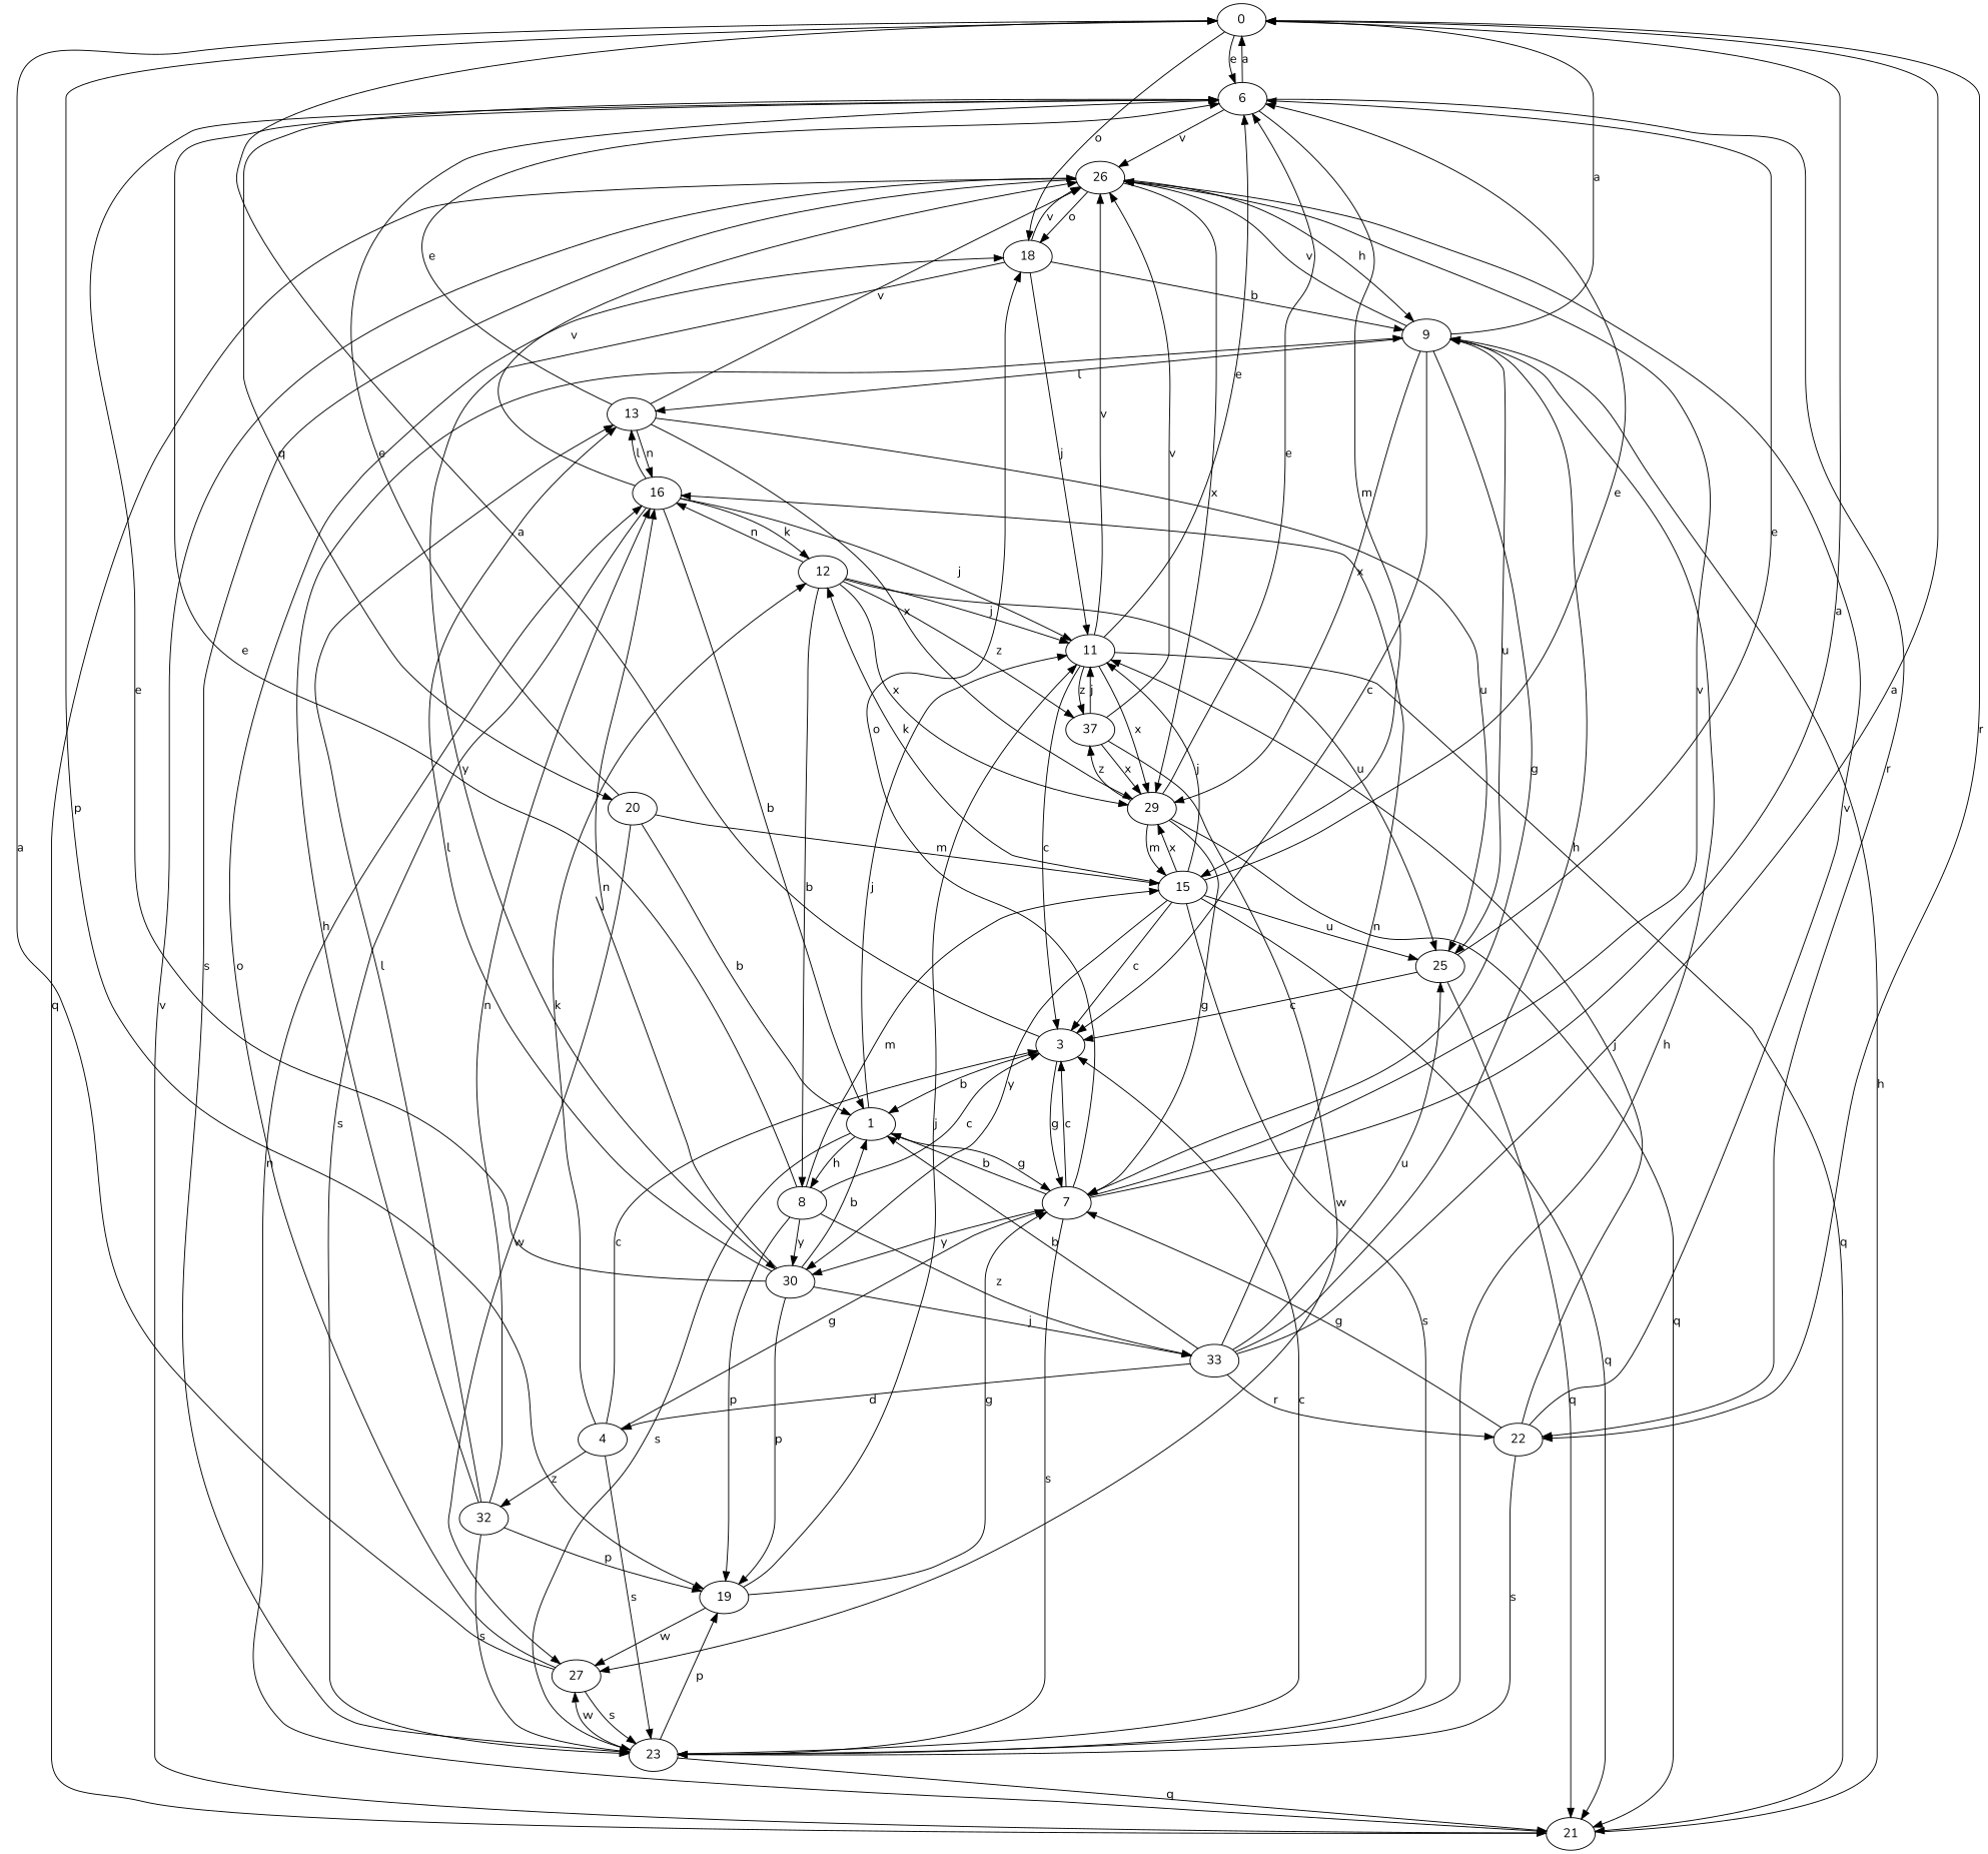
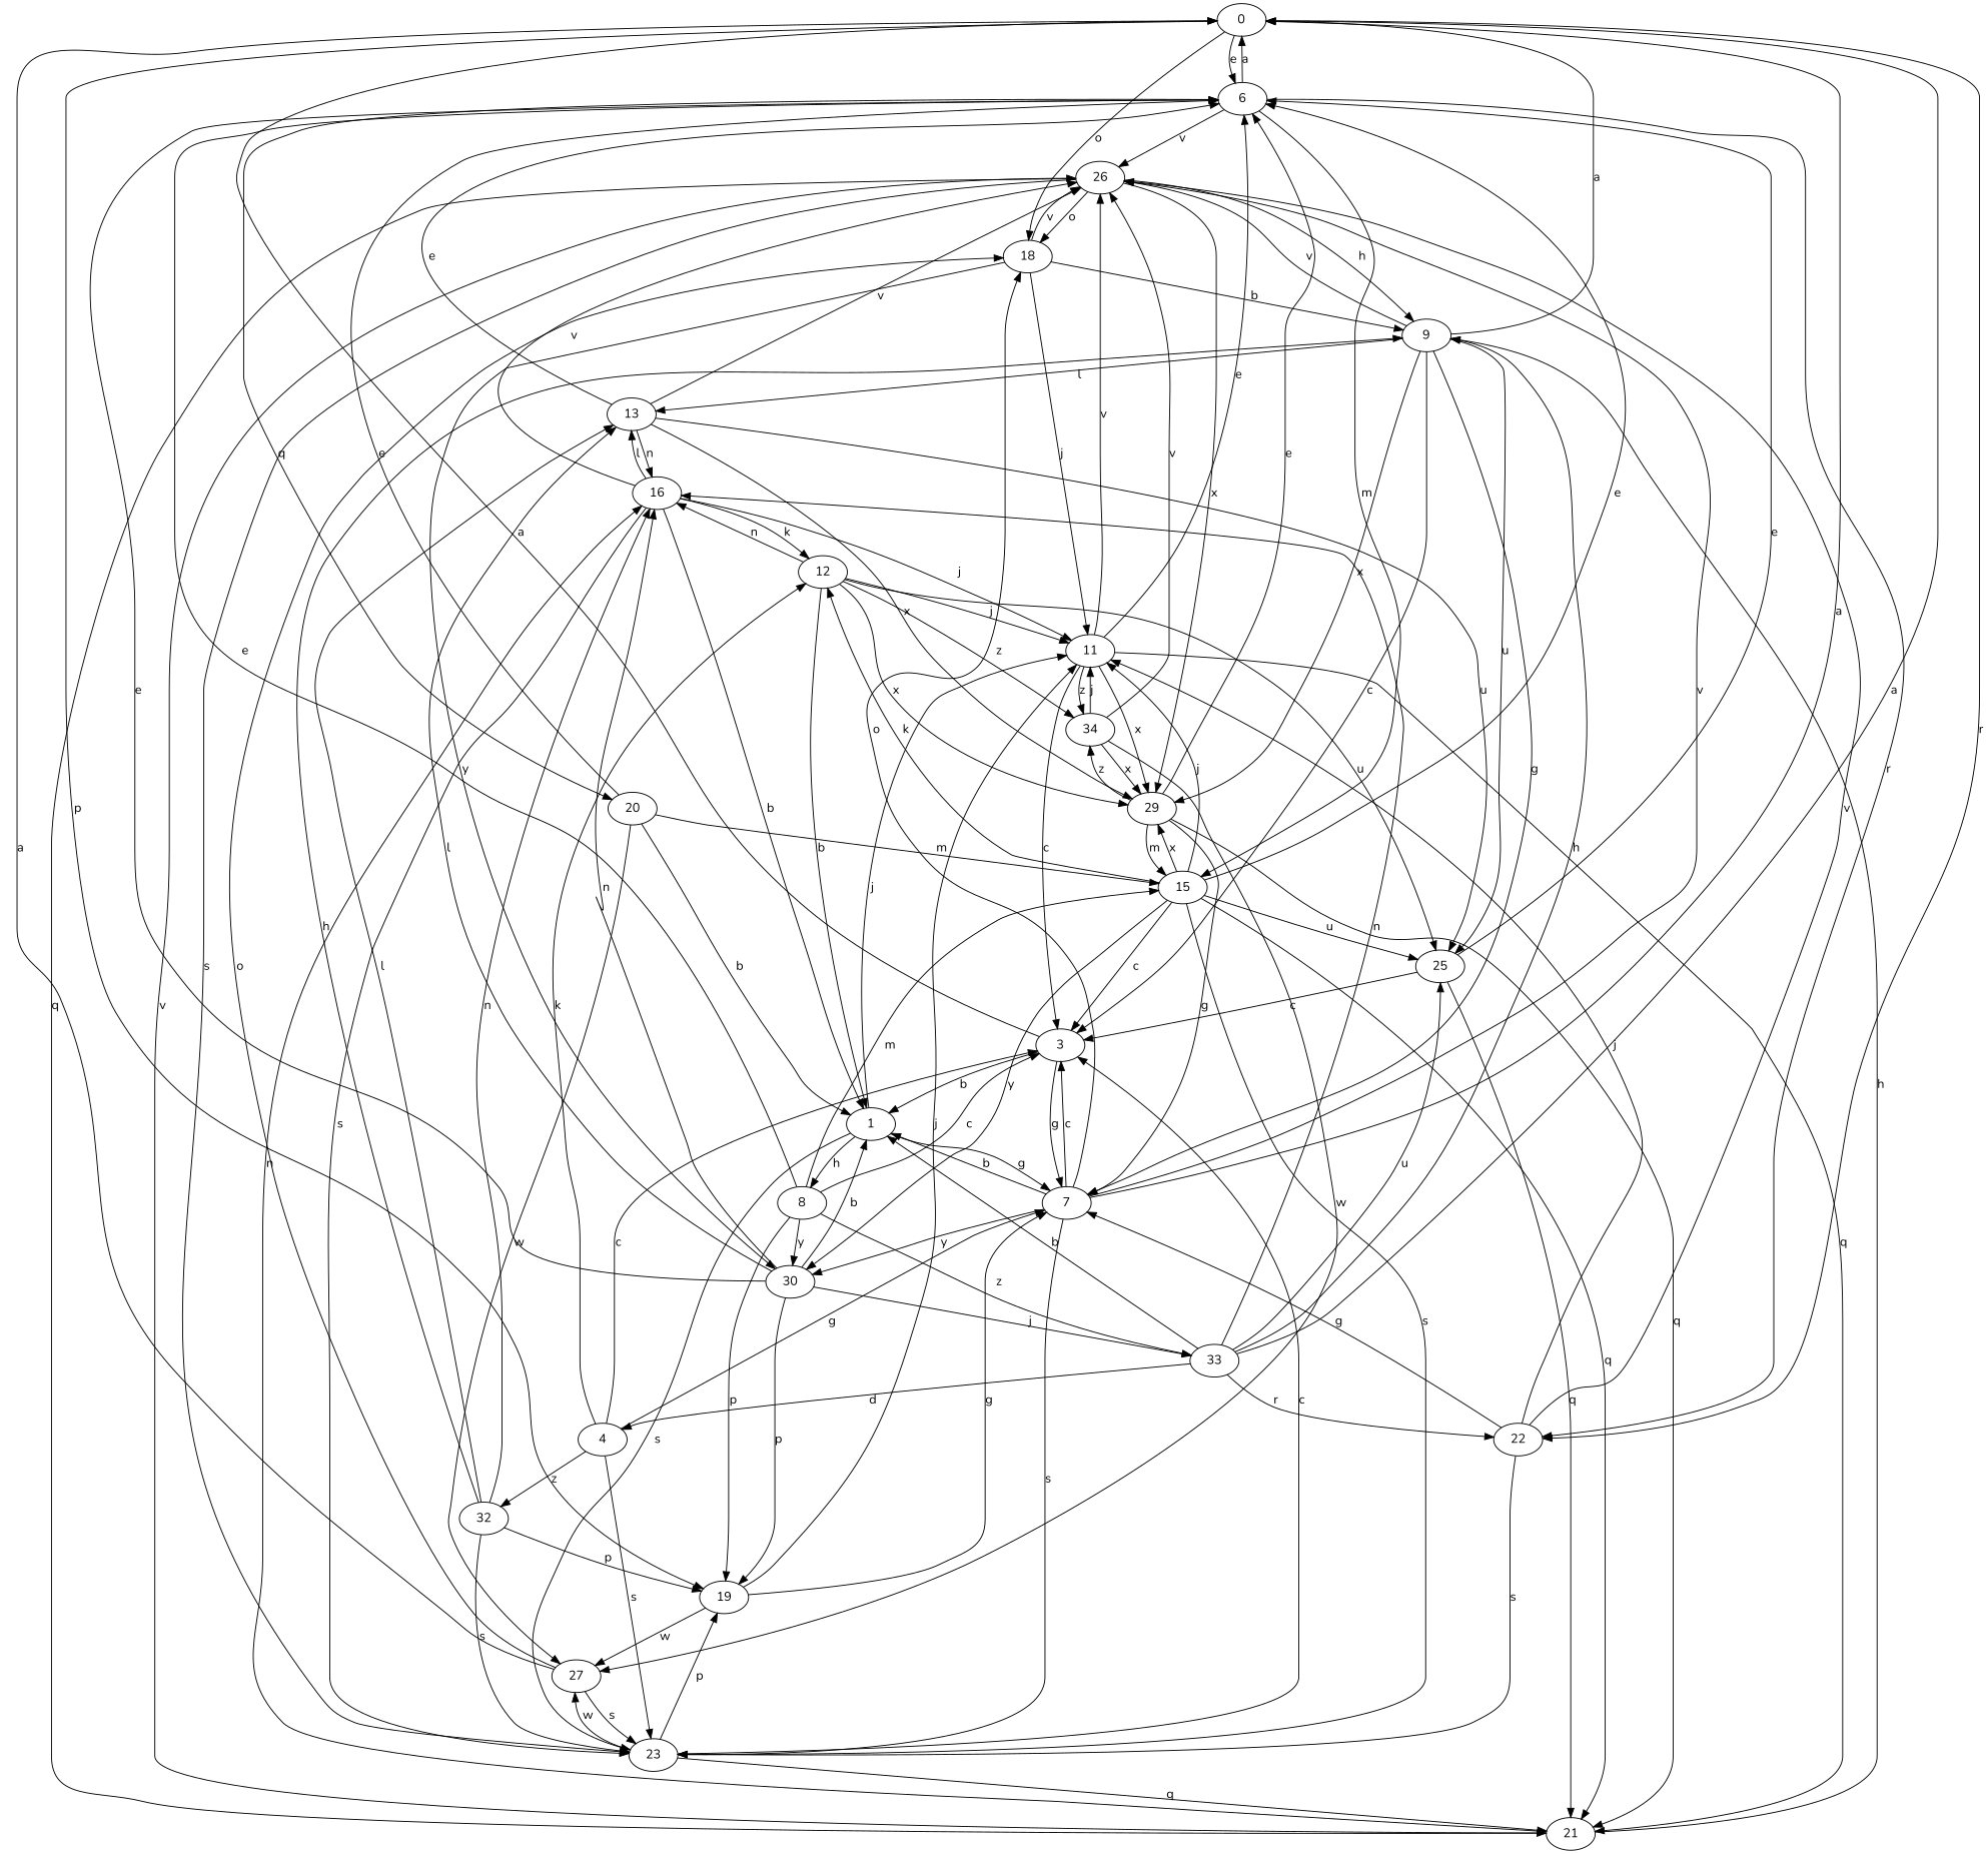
  strict digraph {
    fontname=Nunito
    node [fontname=Nunito]
    edge [fontname=Nunito]
    0
    6
    19
    22
    18
    15
    20
    26
    7
    11
    27
    23
    1
    8
    3
    30
    33
    29
    21
-   34 [label=37]
+   34
    9
    4
    12
    32
    25
    16
    13
    0 -> 6 [label=e]
    0 -> 19 [label=p]
    0 -> 22 [label=r]
    0 -> 18 [label=o]
    6 -> 0 [label=a]
    6 -> 22 [label=r]
    6 -> 15 [label=m]
    6 -> 20 [label=q]
    6 -> 26 [label=v]
    19 -> 7 [label=g]
    19 -> 11 [label=j]
    19 -> 27 [label=w]
    22 -> 26 [label=v]
    22 -> 7 [label=g]
    22 -> 11 [label=j]
    22 -> 23 [label=s]
    18 -> 26 [label=v]
    18 -> 11 [label=j]
    18 -> 30 [label=y]
    18 -> 9 [label=b]
    15 -> 6 [label=e]
    15 -> 11 [label=j]
    15 -> 23 [label=s]
    15 -> 3 [label=c]
    15 -> 30 [label=y]
    15 -> 29 [label=x]
    15 -> 21 [label=q]
    15 -> 12 [label=k]
    15 -> 25 [label=u]
    20 -> 6 [label=e]
    20 -> 15 [label=m]
    20 -> 27 [label=w]
    20 -> 1 [label=b]
    26 -> 18 [label=o]
    26 -> 23 [label=s]
    26 -> 29 [label=x]
    26 -> 21 [label=q]
    26 -> 9 [label=h]
    7 -> 0 [label=a]
    7 -> 18 [label=o]
    7 -> 26 [label=v]
    7 -> 23 [label=s]
    7 -> 1 [label=b]
    7 -> 3 [label=c]
    7 -> 30 [label=y]
    11 -> 6 [label=e]
    11 -> 26 [label=v]
    11 -> 3 [label=c]
    11 -> 29 [label=x]
    11 -> 21 [label=q]
    11 -> 34 [label=z]
    27 -> 0 [label=a]
    27 -> 18 [label=o]
    27 -> 23 [label=s]
    23 -> 19 [label=p]
    23 -> 27 [label=w]
    23 -> 3 [label=c]
    23 -> 21 [label=q]
-   23 -> 9 [label=h]
    1 -> 7 [label=g]
    1 -> 11 [label=j]
    1 -> 23 [label=s]
    1 -> 8 [label=h]
    8 -> 6 [label=e]
    8 -> 19 [label=p]
    8 -> 15 [label=m]
    8 -> 3 [label=c]
    8 -> 30 [label=y]
    8 -> 33 [label=z]
    3 -> 0 [label=a]
    3 -> 7 [label=g]
    3 -> 1 [label=b]
    30 -> 6 [label=e]
    30 -> 19 [label=p]
    30 -> 1 [label=b]
    30 -> 33 [label=j]
    30 -> 16 [label=n]
    30 -> 13 [label=l]
    33 -> 0 [label=a]
    33 -> 22 [label=r]
    33 -> 1 [label=b]
    33 -> 9 [label=h]
    33 -> 4 [label=d]
    33 -> 25 [label=u]
    33 -> 16 [label=n]
    29 -> 6 [label=e]
    29 -> 15 [label=m]
    29 -> 7 [label=g]
    29 -> 21 [label=q]
    29 -> 34 [label=z]
    21 -> 26 [label=v]
    21 -> 9 [label=h]
    21 -> 16 [label=n]
    34 -> 26 [label=v]
    34 -> 11 [label=j]
    34 -> 27 [label=w]
    34 -> 29 [label=x]
    9 -> 0 [label=a]
    9 -> 26 [label=v]
    9 -> 7 [label=g]
    9 -> 3 [label=c]
    9 -> 29 [label=x]
    9 -> 25 [label=u]
    9 -> 13 [label=l]
    4 -> 7 [label=g]
    4 -> 23 [label=s]
    4 -> 3 [label=c]
    4 -> 12 [label=k]
    4 -> 32 [label=z]
    12 -> 11 [label=j]
-   12 -> 8 [label=b]
+   12 -> 1 [label=b]
    12 -> 29 [label=x]
    12 -> 34 [label=z]
    12 -> 25 [label=u]
    12 -> 16 [label=n]
    32 -> 19 [label=p]
    32 -> 23 [label=s]
    32 -> 9 [label=h]
    32 -> 16 [label=n]
    32 -> 13 [label=l]
    25 -> 6 [label=e]
    25 -> 3 [label=c]
    25 -> 21 [label=q]
    16 -> 26 [label=v]
    16 -> 11 [label=j]
    16 -> 23 [label=s]
    16 -> 1 [label=b]
    16 -> 12 [label=k]
    16 -> 13 [label=l]
    13 -> 6 [label=e]
    13 -> 26 [label=v]
    13 -> 29 [label=x]
    13 -> 25 [label=u]
    13 -> 16 [label=n]
  }
